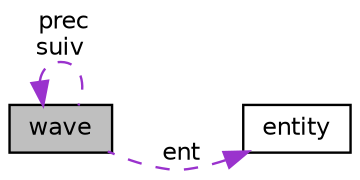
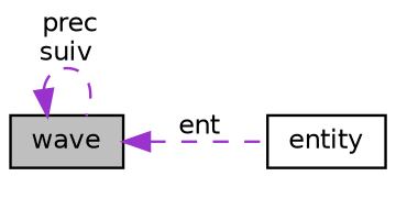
  digraph {
    rankdir=LR
    node [color=black fontname=Helvetica fontsize=10 shape=record style=filled]
    edge [color=darkorchid3 dir=back fontname=Helvetica fontsize=10 labelfontname=Helvetica labelfontsize=10 style=dashed]
    n1 [fillcolor=grey75 fontcolor=black height=0.2 label=wave width=0.4]
    n2 [fillcolor=white height=0.2 label=entity width=0.4]
    n1 -> n1 [label=" prec\nsuiv"]
-   n2 -> n1 [label=" ent"]
+   n1 -> n2 [label=" ent"]
  }
